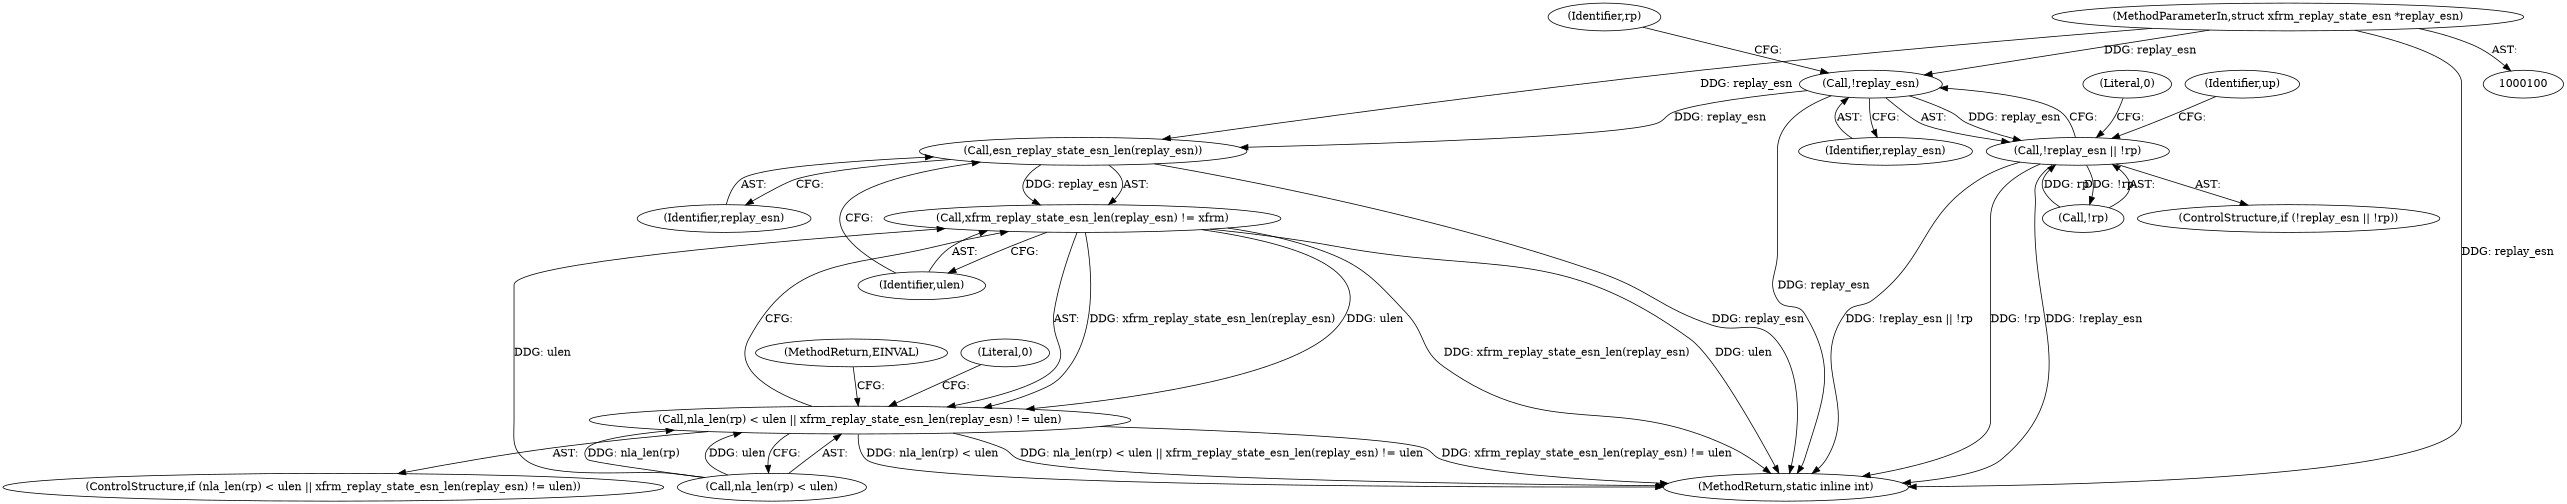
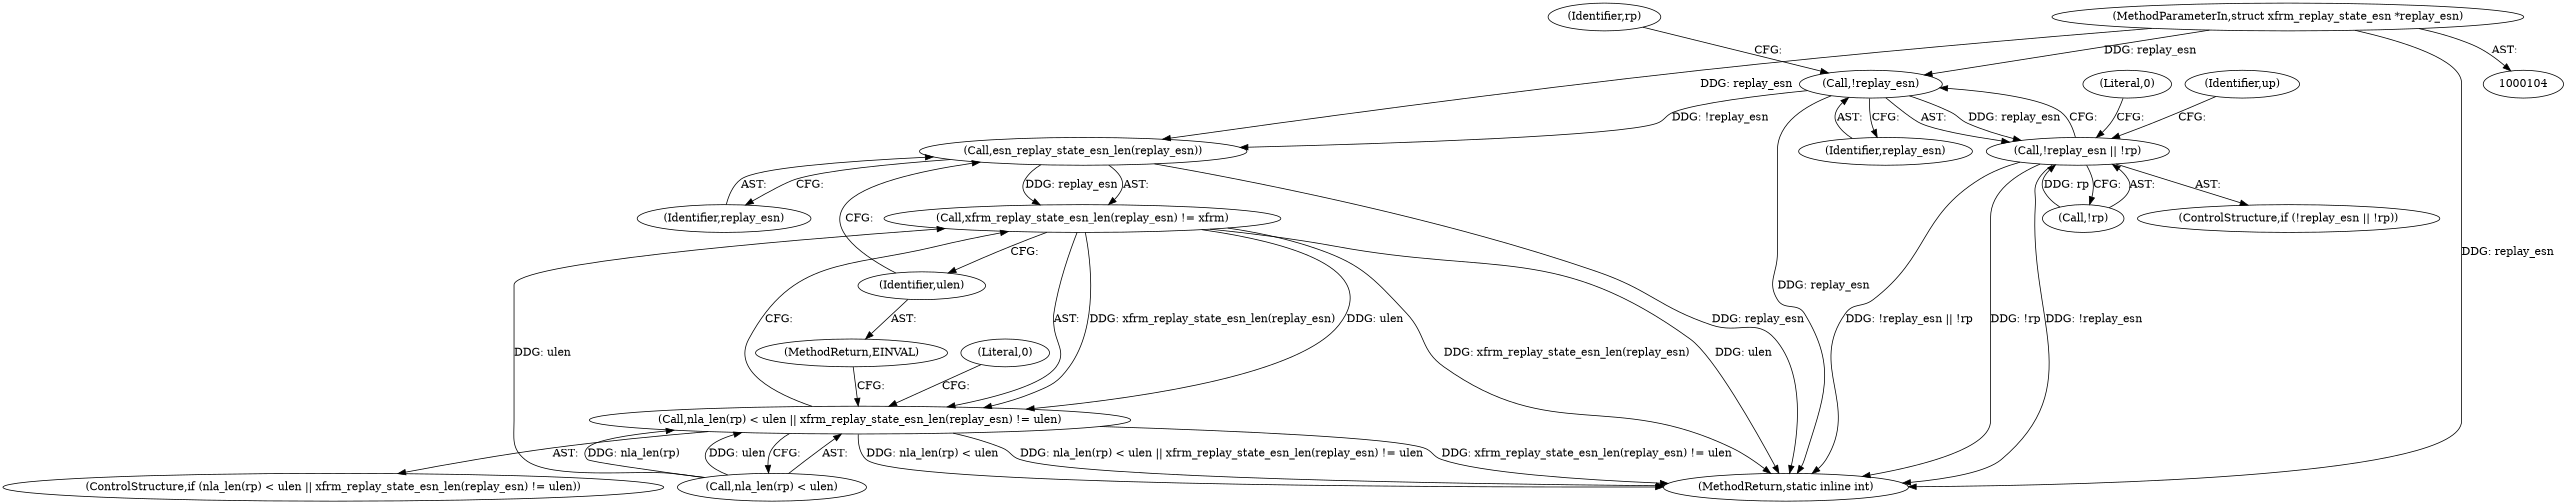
  digraph {
    n1 [label="(Call,!replay_esn)"]
    n2 [label="(Call,!replay_esn || !rp)"]
    n3 [label="(Call,esn_replay_state_esn_len(replay_esn))"]
    n4 [label="(MethodReturn,static inline int)"]
    n5 [label="(Identifier,replay_esn)"]
    n6 [label="(Call,!rp)"]
    n7 [label="(ControlStructure,if (!replay_esn || !rp))"]
    n8 [label="(Call,xfrm_replay_state_esn_len(replay_esn) != xfrm)"]
    n9 [label="(Identifier,replay_esn)"]
    n10 [label="(MethodParameterIn,struct xfrm_replay_state_esn *replay_esn)"]
-   1000100
+   1000100 [label=1000104]
    n12 [label="(Call,nla_len(rp) < ulen || xfrm_replay_state_esn_len(replay_esn) != ulen)"]
    n13 [label="(Identifier,ulen)"]
    n14 [label="(ControlStructure,if (nla_len(rp) < ulen || xfrm_replay_state_esn_len(replay_esn) != ulen))"]
    n15 [label="(Call,nla_len(rp) < ulen)"]
    n16 [label="(Literal,0)"]
    n17 [label="(Identifier,up)"]
    n18 [label="(MethodReturn,EINVAL)"]
    n19 [label="(Identifier,rp)"]
    n20 [label="(Literal,0)"]
    n1 -> n2 [label="AST: "]
    n1 -> n2 [label="DDG: replay_esn"]
-   n1 -> n3 [label="DDG: replay_esn"]
+   n1 -> n3 [label="DDG: !replay_esn"]
    n1 -> n4 [label="DDG: replay_esn"]
    n1 -> n5 [label="CFG: "]
    n2 -> n1 [label="CFG: "]
    n2 -> n4 [label="DDG: !replay_esn"]
    n2 -> n4 [label="DDG: !replay_esn || !rp"]
    n2 -> n4 [label="DDG: !rp"]
-   n2 -> n6 [label="DDG: !rp"]
+   n2 -> n6 [label="CFG: "]
    n2 -> n7 [label="AST: "]
    n3 -> n4 [label="DDG: replay_esn"]
    n3 -> n8 [label="AST: "]
    n3 -> n8 [label="DDG: replay_esn"]
    n3 -> n9 [label="CFG: "]
    n5 -> n1 [label="AST: "]
    n6 -> n2 [label="AST: "]
    n6 -> n2 [label="DDG: rp"]
    n8 -> n4 [label="DDG: xfrm_replay_state_esn_len(replay_esn)"]
    n8 -> n4 [label="DDG: ulen"]
    n8 -> n12 [label="AST: "]
    n8 -> n12 [label="DDG: xfrm_replay_state_esn_len(replay_esn)"]
    n8 -> n12 [label="DDG: ulen"]
    n8 -> n13 [label="CFG: "]
    n9 -> n3 [label="AST: "]
    n10 -> n1 [label="DDG: replay_esn"]
    n10 -> n3 [label="DDG: replay_esn"]
    n10 -> n4 [label="DDG: replay_esn"]
    n10 -> 1000100 [label="AST: "]
    n12 -> n4 [label="DDG: nla_len(rp) < ulen || xfrm_replay_state_esn_len(replay_esn) != ulen"]
    n12 -> n4 [label="DDG: xfrm_replay_state_esn_len(replay_esn) != ulen"]
    n12 -> n4 [label="DDG: nla_len(rp) < ulen"]
    n12 -> n8 [label="CFG: "]
    n12 -> n14 [label="AST: "]
    n12 -> n15 [label="CFG: "]
    n13 -> n3 [label="CFG: "]
-   n13 -> n8 [label="AST: "]
+   n13 -> n18 [label="AST: "]
    n15 -> n8 [label="DDG: ulen"]
    n15 -> n12 [label="AST: "]
    n15 -> n12 [label="DDG: nla_len(rp)"]
    n15 -> n12 [label="DDG: ulen"]
    n16 -> n12 [label="CFG: "]
    n17 -> n2 [label="CFG: "]
    n18 -> n12 [label="CFG: "]
    n19 -> n1 [label="CFG: "]
    n20 -> n2 [label="CFG: "]
  }
